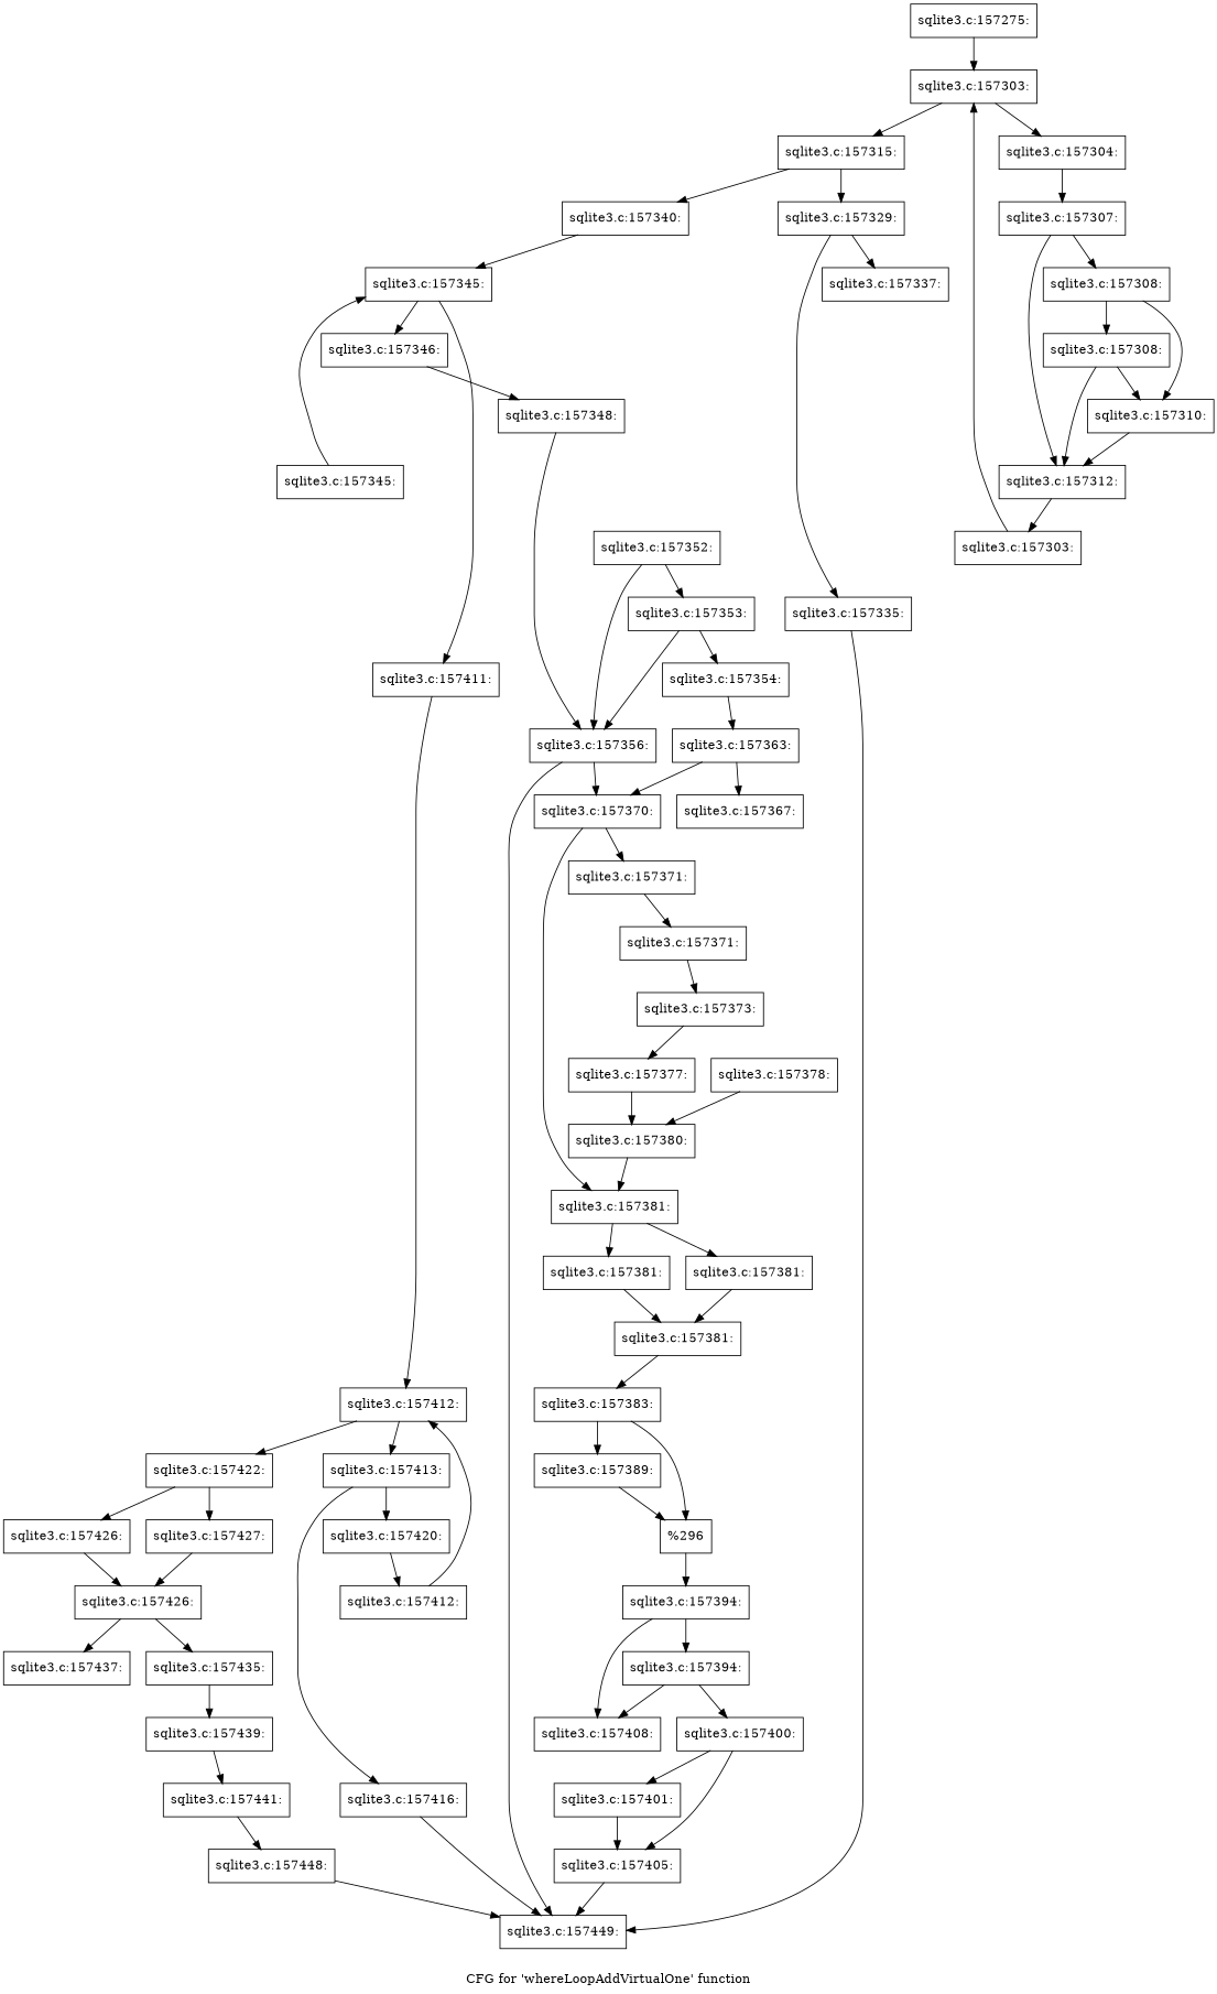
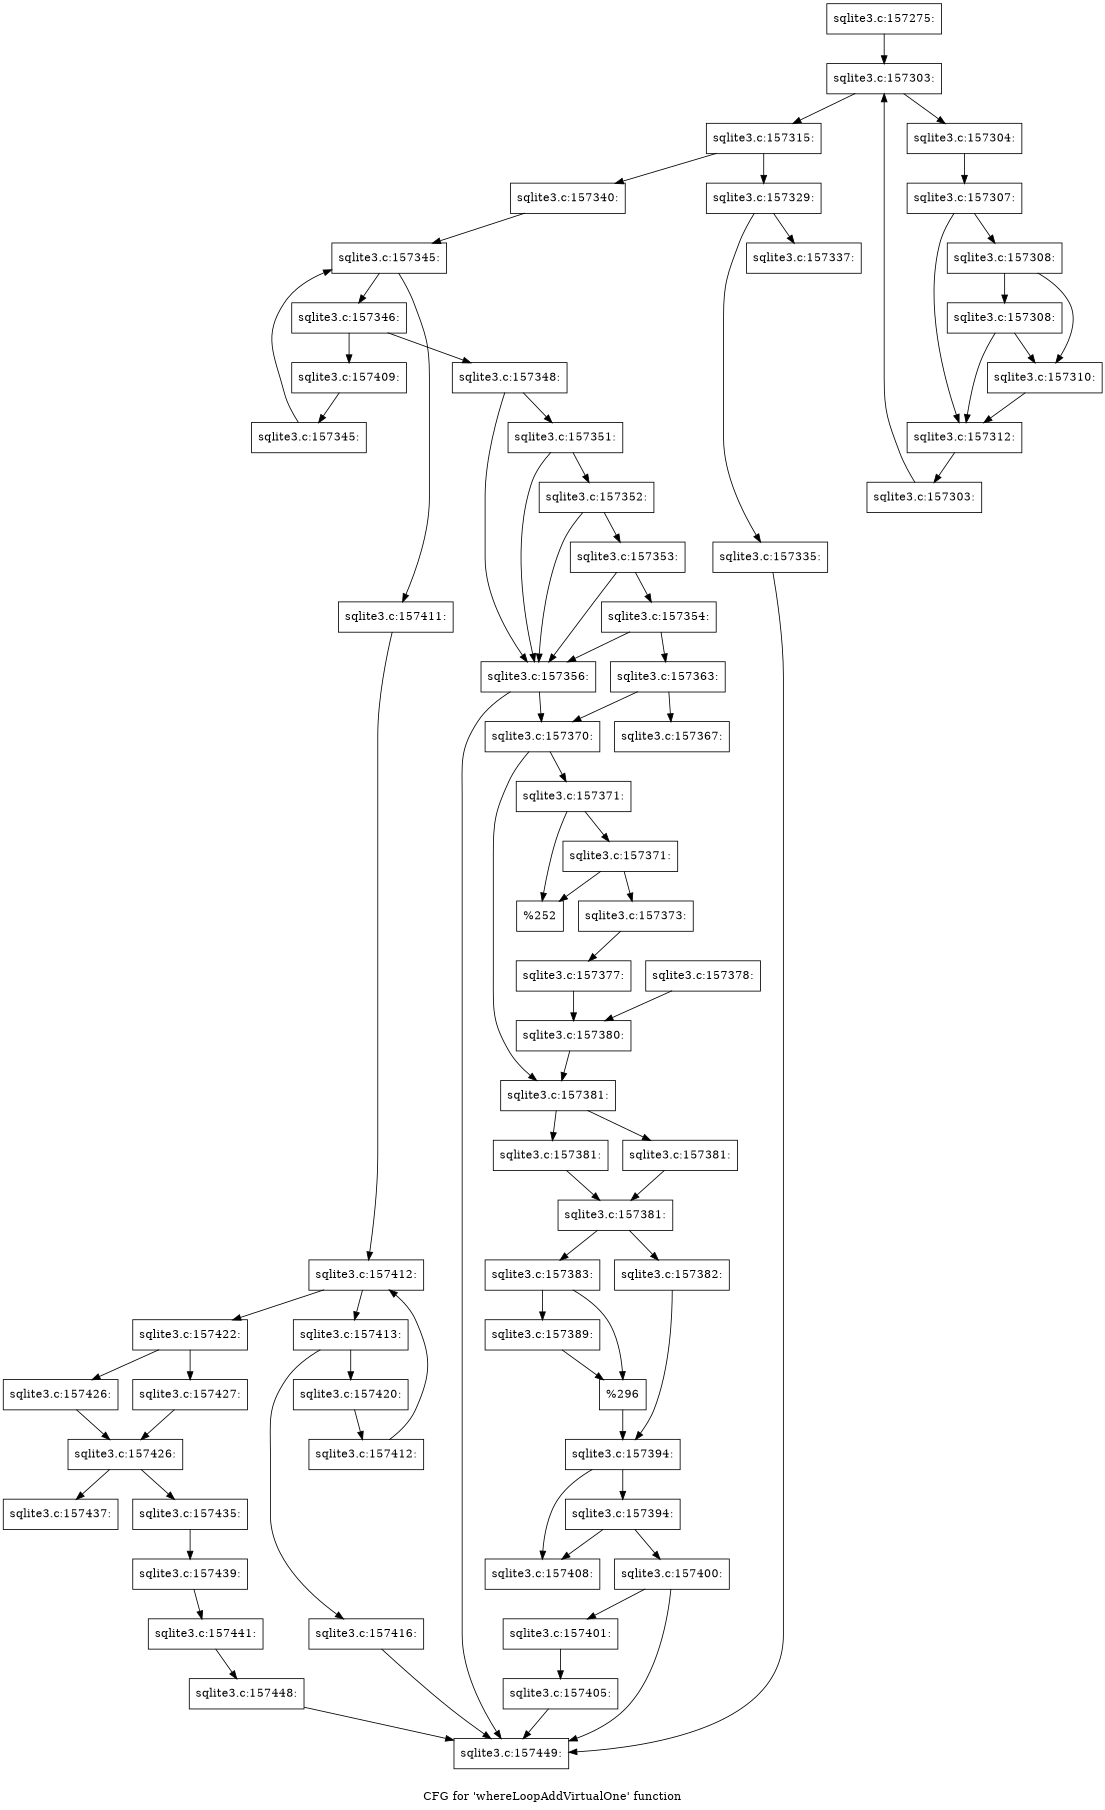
  digraph {
    label="CFG for 'whereLoopAddVirtualOne' function"
    node [shape=record]
    n1 [label="{sqlite3.c:157275:}"]
    n2 [label="{sqlite3.c:157303:}"]
    n3 [label="{sqlite3.c:157304:}"]
    n4 [label="{sqlite3.c:157315:}"]
    n5 [label="{sqlite3.c:157307:}"]
    n6 [label="{sqlite3.c:157329:}"]
    n7 [label="{sqlite3.c:157340:}"]
    n8 [label="{sqlite3.c:157312:}"]
    n9 [label="{sqlite3.c:157308:}"]
    n10 [label="{sqlite3.c:157303:}"]
    n11 [label="{sqlite3.c:157335:}"]
    n12 [label="{sqlite3.c:157337:}"]
    n13 [label="{sqlite3.c:157345:}"]
    n14 [label="{sqlite3.c:157310:}"]
    n15 [label="{sqlite3.c:157308:}"]
    n16 [label="{sqlite3.c:157449:}"]
    n17 [label="{sqlite3.c:157346:}"]
    n18 [label="{sqlite3.c:157411:}"]
    n19 [label="{sqlite3.c:157348:}"]
+   n20 [label="{sqlite3.c:157409:}"]
    n21 [label="{sqlite3.c:157412:}"]
    n22 [label="{sqlite3.c:157356:}"]
+   n23 [label="{sqlite3.c:157351:}"]
    n24 [label="{sqlite3.c:157345:}"]
    n25 [label="{sqlite3.c:157413:}"]
    n26 [label="{sqlite3.c:157422:}"]
    n27 [label="{sqlite3.c:157370:}"]
    n28 [label="{sqlite3.c:157352:}"]
    n29 [label="{sqlite3.c:157353:}"]
    n30 [label="{sqlite3.c:157354:}"]
    n31 [label="{sqlite3.c:157363:}"]
    n32 [label="{sqlite3.c:157367:}"]
    n33 [label="{sqlite3.c:157371:}"]
    n34 [label="{sqlite3.c:157381:}"]
    n35 [label="{sqlite3.c:157371:}"]
+   n36 [label="{%252}"]
    n37 [label="{sqlite3.c:157381:}"]
    n38 [label="{sqlite3.c:157381:}"]
    n39 [label="{sqlite3.c:157373:}"]
    n40 [label="{sqlite3.c:157381:}"]
    n41 [label="{sqlite3.c:157377:}"]
    n42 [label="{sqlite3.c:157380:}"]
    n43 [label="{sqlite3.c:157378:}"]
+   n44 [label="{sqlite3.c:157382:}"]
    n45 [label="{sqlite3.c:157383:}"]
    n46 [label="{sqlite3.c:157394:}"]
    n47 [label="{sqlite3.c:157389:}"]
    n48 [label="{%296}"]
    n49 [label="{sqlite3.c:157394:}"]
    n50 [label="{sqlite3.c:157408:}"]
    n51 [label="{sqlite3.c:157400:}"]
    n52 [label="{sqlite3.c:157401:}"]
    n53 [label="{sqlite3.c:157405:}"]
    n54 [label="{sqlite3.c:157416:}"]
    n55 [label="{sqlite3.c:157420:}"]
    n56 [label="{sqlite3.c:157427:}"]
    n57 [label="{sqlite3.c:157426:}"]
    n58 [label="{sqlite3.c:157412:}"]
    n59 [label="{sqlite3.c:157426:}"]
    n60 [label="{sqlite3.c:157435:}"]
    n61 [label="{sqlite3.c:157437:}"]
    n62 [label="{sqlite3.c:157439:}"]
    n63 [label="{sqlite3.c:157441:}"]
    n64 [label="{sqlite3.c:157448:}"]
    n1 -> n2
    n2 -> n3
    n2 -> n4
    n3 -> n5
    n4 -> n6
    n4 -> n7
    n5 -> n8
    n5 -> n9
    n6 -> n11
    n6 -> n12
    n7 -> n13
    n8 -> n10
    n9 -> n14
    n9 -> n15
    n10 -> n2
    n11 -> n16
    n13 -> n17
    n13 -> n18
    n14 -> n8
    n15 -> n8
    n15 -> n14
    n17 -> n19
+   n17 -> n20
    n18 -> n21
    n19 -> n22
+   n19 -> n23
+   n20 -> n24
    n21 -> n25
    n21 -> n26
    n22 -> n16
    n22 -> n27
+   n23 -> n22
+   n23 -> n28
    n24 -> n13
    n25 -> n54
    n25 -> n55
    n26 -> n56
    n26 -> n57
    n27 -> n33
    n27 -> n34
    n28 -> n22
    n28 -> n29
    n29 -> n22
    n29 -> n30
+   n30 -> n22
    n30 -> n31
    n31 -> n27
    n31 -> n32
    n33 -> n35
+   n33 -> n36
    n34 -> n37
    n34 -> n38
+   n35 -> n36
    n35 -> n39
    n37 -> n40
    n38 -> n40
    n39 -> n41
+   n40 -> n44
    n40 -> n45
    n41 -> n42
    n42 -> n34
    n43 -> n42
+   n44 -> n46
    n45 -> n47
    n45 -> n48
    n46 -> n49
    n46 -> n50
    n47 -> n48
    n48 -> n46
    n49 -> n50
    n49 -> n51
    n51 -> n52
-   n51 -> n53
+   n51 -> n16
    n52 -> n53
    n53 -> n16
    n54 -> n16
    n55 -> n58
    n56 -> n59
    n57 -> n59
    n58 -> n21
    n59 -> n60
    n59 -> n61
    n60 -> n62
    n62 -> n63
    n63 -> n64
    n64 -> n16
  }
